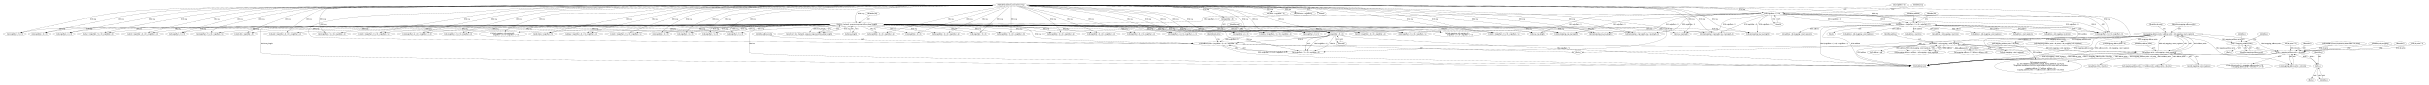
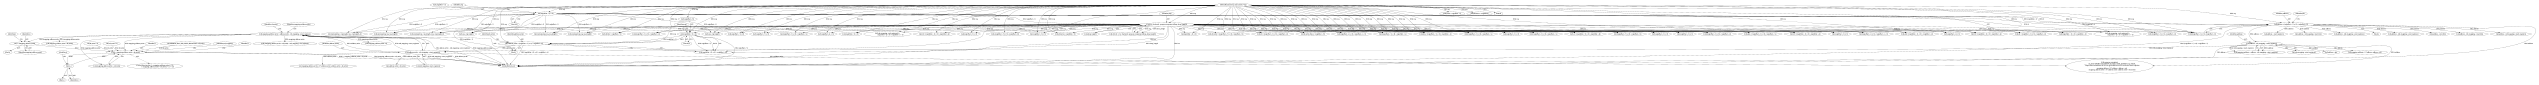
  digraph {
    fontname=Merriweather
    node [fontname=Merriweather]
    edge [fontname=Merriweather]
    n1 [label="(Call,i = mapping_address_write)"]
    n2 [label="(Call,i < mapping_address_write + nb_write)"]
    n3 [label="(Block,)"]
    n4 [label="(Identifier,mapping_address_write)"]
    n5 [label="(MethodReturn,int)"]
    n6 [label="(Call,mapping_address_write + nb_write)"]
    n7 [label="(Call,i++)"]
    n8 [label="(ControlStructure,for (i = mapping_address_write, j = 10;\n                 i < mapping_address_write + nb_write; i++, j += 2))"]
    n9 [label="(Call,mapping_address_write = address_write - mb_mapping->start_registers)"]
    n10 [label="(Call,address_write - mb_mapping->start_registers)"]
    n11 [label="(Call,mapping_address_write + nb_write)"]
    n12 [label="(Call,(mapping_address_write + nb_write) > mb_mapping->nb_registers)"]
    n13 [label="(Block,)"]
    n14 [label="(Call,mapping_address_write < 0)"]
    n15 [label="(Call,mb_mapping->start_registers)"]
    n16 [label="(Call,mapping_address_write < 0 ? address_write : address_write + nb_write)"]
    n17 [label="(Call,response_exception(\n                ctx, &sft, MODBUS_EXCEPTION_ILLEGAL_DATA_ADDRESS, rsp, FALSE,\n                \"Illegal data read address 0x%0X or write address 0x%0X write_and_read_registers\n\",\n                mapping_address < 0 ? address : address + nb,\n                mapping_address_write < 0 ? address_write : address_write + nb_write))"]
    n18 [label="(Call,address_write + nb_write)"]
    n19 [label="(Call,address_write = (req[offset + 5] << 8) + req[offset + 6])"]
    n20 [label="(Call,(req[offset + 5] << 8) + req[offset + 6])"]
    n21 [label="(Call,req[offset + 5] << 8)"]
    n22 [label="(Literal,8)"]
    n23 [label="(Call,ctx->backend->prepare_response_tid(req, &req_length))"]
    n24 [label="(Call,nb_bytes = req[offset + 5])"]
    n25 [label="(Call,&req_length)"]
    n26 [label="(Call,nb = (req[offset + 3] << 8) + req[offset + 4])"]
    n27 [label="(Call,memcpy(rsp, req, req_length))"]
    n28 [label="(Call,req[offset + 3] << 8)"]
    n29 [label="(Call,(req[offset + 5] << 8) + req[offset + 6])"]
    n30 [label="(Call,req[offset + 3] << 8)"]
+   n31 [label="(Call,nb_write_bytes = req[offset + 9])"]
    n32 [label="(Call,nb_bits = req[offset + 5])"]
    n33 [label="(Call,(req[offset + 3] << 8) + req[offset + 4])"]
    n34 [label="(Call,(req[offset + 3] << 8) + req[offset + 4])"]
    n35 [label="(Call,(req[offset + 7] << 8) + req[offset + 8])"]
    n36 [label="(Call,sft.t_id = ctx->backend->prepare_response_tid(req, &req_length))"]
    n37 [label="(Call,data = (req[offset + 3] << 8) + req[offset + 4])"]
    n38 [label="(Call,memcpy(rsp + rsp_length, req + rsp_length, 4))"]
    n39 [label="(Call,req[offset + 3] << 8)"]
+   n40 [label="(Call,nb_write = (req[offset + 7] << 8) + req[offset + 8])"]
    n41 [label="(Call,nb = (req[offset + 3] << 8) + req[offset + 4])"]
    n42 [label="(Call,(req[offset + j] << 8) + req[offset + j + 1])"]
    n43 [label="(Call,req[offset + 5] << 8)"]
    n44 [label="(Call,req[offset + 3] << 8)"]
    n45 [label="(Call,req + rsp_length)"]
    n46 [label="(Call,req[offset + j] << 8)"]
    n47 [label="(Call,memcpy(rsp + rsp_length, req + rsp_length, 4))"]
    n48 [label="(Call,req[offset + 3] << 8)"]
    n49 [label="(Call,and = (req[offset + 3] << 8) + req[offset + 4])"]
    n50 [label="(Call,nb = (req[offset + 3] << 8) + req[offset + 4])"]
    n51 [label="(Call,(req[offset + 3] << 8) + req[offset + 4])"]
    n52 [label="(Call,mb_mapping->tab_registers[i] =\n                    (req[offset + j] << 8) + req[offset + j + 1])"]
    n53 [label="(Call,data = (req[offset + 3] << 8) + req[offset + 4])"]
    n54 [label="(Call,or = (req[offset + 5] << 8) + req[offset + 6])"]
    n55 [label="(Call,req[offset + 3] << 8)"]
    n56 [label="(Call,req[offset + 3] << 8)"]
    n57 [label="(Call,nb = (req[offset + 3] << 8) + req[offset + 4])"]
    n58 [label="(Call,req + rsp_length)"]
    n59 [label="(Call,mb_mapping->tab_registers[i] =\n                    (req[offset + j] << 8) + req[offset + j + 1])"]
    n60 [label="(Call,(req[offset + 3] << 8) + req[offset + 4])"]
    n61 [label="(Call,req[offset + 3] << 8)"]
    n62 [label="(Call,req[offset + 7] << 8)"]
    n63 [label="(Call,memcpy(rsp, req, req_length))"]
    n64 [label="(Call,(req[offset + 3] << 8) + req[offset + 4])"]
    n65 [label="(Call,(req[offset + 3] << 8) + req[offset + 4])"]
    n66 [label="(Call,(req[offset + 3] << 8) + req[offset + 4])"]
    n67 [label="(Call,memcpy(rsp, req, req_length))"]
    n68 [label="(Call,(req[offset + j] << 8) + req[offset + j + 1])"]
    n69 [label="(Call,req[offset + j] << 8)"]
    n70 [label="(Call,nb = (req[offset + 3] << 8) + req[offset + 4])"]
    n71 [label="(Call,(req[offset + 3] << 8) + req[offset + 4])"]
    n72 [label="(Call,req[offset + 1] << 8)"]
    n73 [label="(Call,address = (req[offset + 1] << 8) + req[offset + 2])"]
    n74 [label="(Literal,8)"]
    n75 [label="(Call,(req[offset + 1] << 8) + req[offset + 2])"]
    n76 [label="(Call,address - mb_mapping->start_registers)"]
    n77 [label="(Call,address - start_bits)"]
    n78 [label="(Call,address - mb_mapping->start_bits)"]
    n79 [label="(Call,address - mb_mapping->start_registers)"]
    n80 [label="(Call,address - start_registers)"]
    n81 [label="(Call,address - mb_mapping->start_bits)"]
    n82 [label="(Call,address - mb_mapping->start_registers)"]
    n83 [label="(Block,)"]
    n84 [label="(Call,address - mb_mapping->start_registers)"]
    n85 [label="(MethodParameterIn,const uint8_t *req)"]
    n86 [label="(Call,slave = req[offset - 1])"]
    n87 [label="(Call,function = req[offset])"]
    1000114
    n89 [label="(Call,req[offset + 5])"]
    n90 [label="(Call,mapping_address = address - mb_mapping->start_registers)"]
    n91 [label="(Call,mb_mapping->start_registers)"]
    n92 [label="(Call,address + nb)"]
    n93 [label="(Call,mapping_address < 0 ? address : address + nb)"]
    n94 [label="(Block,)"]
    n95 [label="(Identifier,i)"]
    n96 [label="(Identifier,address)"]
    n97 [label="(Identifier,nb_write)"]
    n98 [label="(Identifier,address_write)"]
    n99 [label="(Identifier,i)"]
    n100 [label="(Identifier,mapping_address_write)"]
    n101 [label="(Identifier,address_write)"]
    n102 [label="(Call,nb_write < 1)"]
    n103 [label="(Call,nb_write * 2)"]
    n104 [label="(Identifier,i)"]
    n105 [label="(Identifier,sft)"]
    n106 [label="(Call,req[offset + 1])"]
    n107 [label="(Identifier,req)"]
    n108 [label="(Identifier,j)"]
    n109 [label="(Call,MODBUS_MAX_WR_WRITE_REGISTERS < nb_write)"]
    n110 [label="(Identifier,j)"]
    n111 [label="(Identifier,mb_mapping)"]
    n112 [label="(Identifier,i)"]
    n113 [label="(Identifier,req)"]
    n114 [label="(Identifier,address)"]
    n115 [label="(Identifier,nb_write)"]
    n116 [label="(Identifier,req)"]
    n1 -> n2 [label="DDG: i"]
    n1 -> n3 [label="AST: "]
    n1 -> n4 [label="CFG: "]
    n2 -> n5 [label="DDG: i < mapping_address_write + nb_write"]
    n2 -> n5 [label="DDG: mapping_address_write + nb_write"]
    n2 -> n6 [label="CFG: "]
    n2 -> n7 [label="DDG: i"]
    n2 -> n8 [label="AST: "]
    n4 -> n1 [label="AST: "]
    n6 -> n2 [label="AST: "]
    n7 -> n2 [label="DDG: i"]
    n7 -> n94 [label="AST: "]
    n7 -> n95 [label="CFG: "]
    n9 -> n1 [label="DDG: mapping_address_write"]
    n9 -> n2 [label="DDG: mapping_address_write"]
    n9 -> n5 [label="DDG: mapping_address_write"]
    n9 -> n5 [label="DDG: address_write - mb_mapping->start_registers"]
    n9 -> n6 [label="DDG: mapping_address_write"]
    n9 -> n10 [label="CFG: "]
    n9 -> n11 [label="DDG: mapping_address_write"]
    n9 -> n12 [label="DDG: mapping_address_write"]
    n9 -> n13 [label="AST: "]
    n9 -> n14 [label="DDG: mapping_address_write"]
    n10 -> n5 [label="DDG: address_write"]
    n10 -> n5 [label="DDG: mb_mapping->start_registers"]
    n10 -> n9 [label="AST: "]
    n10 -> n9 [label="DDG: address_write"]
    n10 -> n9 [label="DDG: mb_mapping->start_registers"]
    n10 -> n15 [label="CFG: "]
    n10 -> n16 [label="DDG: address_write"]
    n10 -> n17 [label="DDG: address_write"]
    n10 -> n18 [label="DDG: address_write"]
    n15 -> n10 [label="AST: "]
    n19 -> n5 [label="DDG: (req[offset + 5] << 8) + req[offset + 6]"]
    n19 -> n10 [label="DDG: address_write"]
    n19 -> n13 [label="AST: "]
    n19 -> n20 [label="CFG: "]
    n20 -> n19 [label="AST: "]
    n21 -> n5 [label="DDG: req[offset + 5]"]
    n21 -> n19 [label="DDG: req[offset + 5]"]
    n21 -> n19 [label="DDG: 8"]
    n21 -> n20 [label="AST: "]
    n21 -> n20 [label="DDG: req[offset + 5]"]
    n21 -> n20 [label="DDG: 8"]
    n21 -> n22 [label="CFG: "]
    n22 -> n21 [label="AST: "]
    n23 -> n5 [label="DDG: req"]
    n23 -> n5 [label="DDG: &req_length"]
    n23 -> n19 [label="DDG: req"]
    n23 -> n20 [label="DDG: req"]
    n23 -> n21 [label="DDG: req"]
    n23 -> n24 [label="DDG: req"]
    n23 -> n25 [label="CFG: "]
    n23 -> n26 [label="DDG: req"]
    n23 -> n27 [label="DDG: req"]
    n23 -> n28 [label="DDG: req"]
    n23 -> n29 [label="DDG: req"]
    n23 -> n30 [label="DDG: req"]
+   n23 -> n31 [label="DDG: req"]
    n23 -> n32 [label="DDG: req"]
    n23 -> n33 [label="DDG: req"]
    n23 -> n34 [label="DDG: req"]
    n23 -> n35 [label="DDG: req"]
    n23 -> n36 [label="AST: "]
    n23 -> n36 [label="DDG: req"]
    n23 -> n36 [label="DDG: &req_length"]
    n23 -> n37 [label="DDG: req"]
    n23 -> n38 [label="DDG: req"]
    n23 -> n39 [label="DDG: req"]
+   n23 -> n40 [label="DDG: req"]
    n23 -> n41 [label="DDG: req"]
    n23 -> n42 [label="DDG: req"]
    n23 -> n43 [label="DDG: req"]
    n23 -> n44 [label="DDG: req"]
    n23 -> n45 [label="DDG: req"]
    n23 -> n46 [label="DDG: req"]
    n23 -> n47 [label="DDG: req"]
    n23 -> n48 [label="DDG: req"]
    n23 -> n49 [label="DDG: req"]
    n23 -> n50 [label="DDG: req"]
    n23 -> n51 [label="DDG: req"]
    n23 -> n52 [label="DDG: req"]
    n23 -> n53 [label="DDG: req"]
    n23 -> n54 [label="DDG: req"]
    n23 -> n55 [label="DDG: req"]
    n23 -> n56 [label="DDG: req"]
    n23 -> n57 [label="DDG: req"]
    n23 -> n58 [label="DDG: req"]
    n23 -> n59 [label="DDG: req"]
    n23 -> n60 [label="DDG: req"]
    n23 -> n61 [label="DDG: req"]
    n23 -> n62 [label="DDG: req"]
    n23 -> n63 [label="DDG: req"]
    n23 -> n64 [label="DDG: req"]
    n23 -> n65 [label="DDG: req"]
    n23 -> n66 [label="DDG: req"]
    n23 -> n67 [label="DDG: req"]
    n23 -> n68 [label="DDG: req"]
    n23 -> n69 [label="DDG: req"]
    n23 -> n70 [label="DDG: req"]
    n23 -> n71 [label="DDG: req"]
    n25 -> n23 [label="AST: "]
    n36 -> n23 [label="CFG: "]
    n72 -> n5 [label="DDG: req[offset + 1]"]
    n72 -> n23 [label="DDG: req[offset + 1]"]
    n72 -> n27 [label="DDG: req[offset + 1]"]
    n72 -> n38 [label="DDG: req[offset + 1]"]
    n72 -> n45 [label="DDG: req[offset + 1]"]
    n72 -> n47 [label="DDG: req[offset + 1]"]
    n72 -> n58 [label="DDG: req[offset + 1]"]
    n72 -> n63 [label="DDG: req[offset + 1]"]
    n72 -> n67 [label="DDG: req[offset + 1]"]
    n72 -> n73 [label="DDG: req[offset + 1]"]
    n72 -> n73 [label="DDG: 8"]
    n72 -> n74 [label="CFG: "]
    n72 -> n75 [label="AST: "]
    n72 -> n75 [label="DDG: req[offset + 1]"]
    n72 -> n75 [label="DDG: 8"]
    n73 -> n5 [label="DDG: (req[offset + 1] << 8) + req[offset + 2]"]
    n73 -> n5 [label="DDG: address"]
    n73 -> n75 [label="CFG: "]
    n73 -> n76 [label="DDG: address"]
    n73 -> n77 [label="DDG: address"]
    n73 -> n78 [label="DDG: address"]
    n73 -> n79 [label="DDG: address"]
    n73 -> n80 [label="DDG: address"]
    n73 -> n81 [label="DDG: address"]
    n73 -> n82 [label="DDG: address"]
    n73 -> n83 [label="AST: "]
    n73 -> n84 [label="DDG: address"]
    n74 -> n72 [label="AST: "]
    n75 -> n73 [label="AST: "]
    n76 -> n5 [label="DDG: address"]
    n76 -> n10 [label="DDG: mb_mapping->start_registers"]
    n76 -> n17 [label="DDG: address"]
    n76 -> n90 [label="AST: "]
    n76 -> n90 [label="DDG: address"]
    n76 -> n90 [label="DDG: mb_mapping->start_registers"]
    n76 -> n91 [label="CFG: "]
    n76 -> n92 [label="DDG: address"]
    n76 -> n93 [label="DDG: address"]
    n85 -> n19 [label="DDG: req"]
    n85 -> n20 [label="DDG: req"]
    n85 -> n21 [label="DDG: req"]
    n85 -> n23 [label="DDG: req"]
    n85 -> n24 [label="DDG: req"]
    n85 -> n26 [label="DDG: req"]
    n85 -> n27 [label="DDG: req"]
    n85 -> n28 [label="DDG: req"]
    n85 -> n29 [label="DDG: req"]
    n85 -> n30 [label="DDG: req"]
+   n85 -> n31 [label="DDG: req"]
    n85 -> n32 [label="DDG: req"]
    n85 -> n33 [label="DDG: req"]
    n85 -> n34 [label="DDG: req"]
    n85 -> n35 [label="DDG: req"]
    n85 -> n37 [label="DDG: req"]
    n85 -> n38 [label="DDG: req"]
    n85 -> n39 [label="DDG: req"]
+   n85 -> n40 [label="DDG: req"]
    n85 -> n41 [label="DDG: req"]
    n85 -> n42 [label="DDG: req"]
    n85 -> n43 [label="DDG: req"]
    n85 -> n44 [label="DDG: req"]
    n85 -> n45 [label="DDG: req"]
    n85 -> n46 [label="DDG: req"]
    n85 -> n47 [label="DDG: req"]
    n85 -> n48 [label="DDG: req"]
    n85 -> n49 [label="DDG: req"]
    n85 -> n50 [label="DDG: req"]
    n85 -> n51 [label="DDG: req"]
    n85 -> n52 [label="DDG: req"]
    n85 -> n53 [label="DDG: req"]
    n85 -> n54 [label="DDG: req"]
    n85 -> n55 [label="DDG: req"]
    n85 -> n56 [label="DDG: req"]
    n85 -> n57 [label="DDG: req"]
    n85 -> n58 [label="DDG: req"]
    n85 -> n59 [label="DDG: req"]
    n85 -> n60 [label="DDG: req"]
    n85 -> n61 [label="DDG: req"]
    n85 -> n62 [label="DDG: req"]
    n85 -> n63 [label="DDG: req"]
    n85 -> n64 [label="DDG: req"]
    n85 -> n65 [label="DDG: req"]
    n85 -> n66 [label="DDG: req"]
    n85 -> n67 [label="DDG: req"]
    n85 -> n68 [label="DDG: req"]
    n85 -> n69 [label="DDG: req"]
    n85 -> n70 [label="DDG: req"]
    n85 -> n71 [label="DDG: req"]
    n85 -> n72 [label="DDG: req"]
    n85 -> n73 [label="DDG: req"]
    n85 -> n75 [label="DDG: req"]
    n85 -> n86 [label="DDG: req"]
    n85 -> n87 [label="DDG: req"]
    n85 -> 1000114 [label="AST: "]
    n85 -> n89 [label="DDG: req"]
    n89 -> n21 [label="AST: "]
    n90 -> n76 [label="CFG: "]
    n91 -> n76 [label="AST: "]
    n95 -> n7 [label="AST: "]
    n96 -> n73 [label="AST: "]
    n97 -> n9 [label="CFG: "]
    n98 -> n19 [label="AST: "]
    n99 -> n2 [label="CFG: "]
    n100 -> n9 [label="AST: "]
    n101 -> n10 [label="AST: "]
    n102 -> n2 [label="DDG: nb_write"]
    n103 -> n2 [label="DDG: nb_write"]
    n104 -> n2 [label="AST: "]
    n105 -> n73 [label="CFG: "]
    n106 -> n72 [label="AST: "]
    n107 -> n23 [label="AST: "]
    n108 -> n1 [label="CFG: "]
    n109 -> n2 [label="DDG: nb_write"]
    n110 -> n7 [label="CFG: "]
    n111 -> n2 [label="CFG: "]
    n112 -> n1 [label="AST: "]
    n113 -> n21 [label="CFG: "]
    n114 -> n76 [label="AST: "]
    n115 -> n19 [label="CFG: "]
    n116 -> n72 [label="CFG: "]
  }
